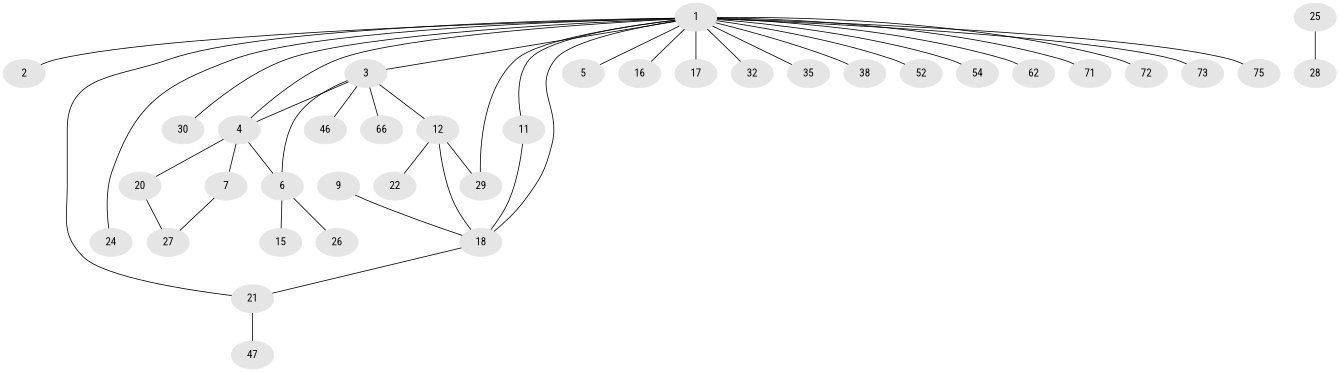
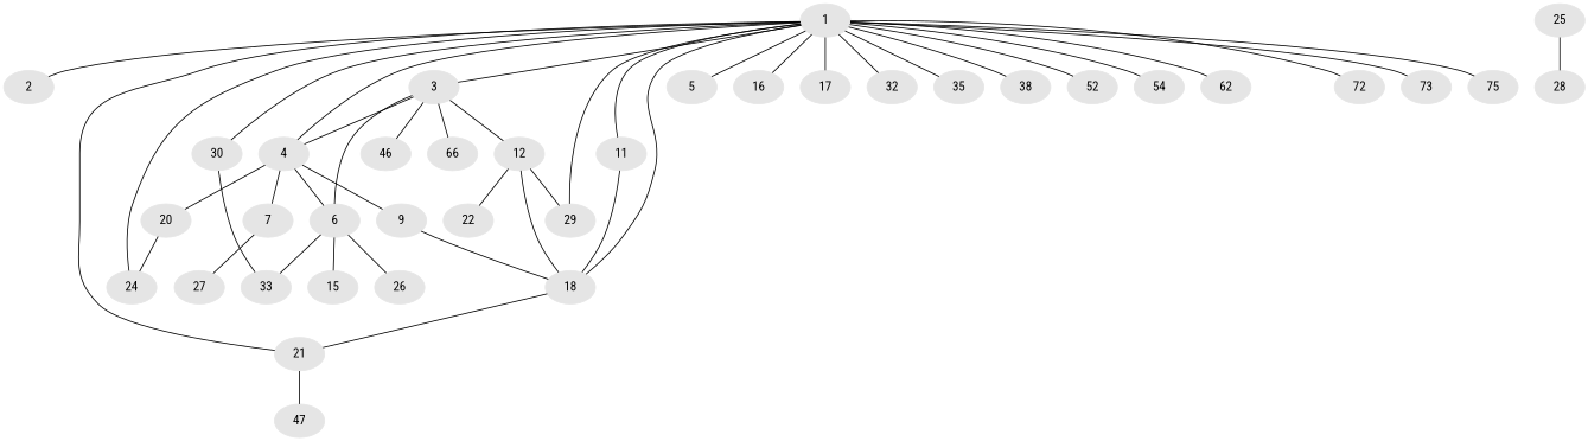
  graph {
    fontname="Roboto Condensed"
    node [color=gray90 fontname="Roboto Condensed" style=filled]
    edge [fontname="Roboto Condensed"]
    1
    2
    3 [super="+13"]
    4 [super="+14+34+10"]
    5
    11 [super="+23"]
    16
    17
    18 [super="+19+36"]
    21
    24
    30 [super="+31"]
    32
    35
    38 [super="+51+56+61"]
    52
    54
    62
-   71
    72
    73
    75
    29 [super="+70"]
    6 [super="+69+59+63+40"]
    12 [super="+37"]
    n26 [label=46]
    66
    7 [super="+8"]
    9 [super="+65+53+50+39"]
    20
    47
    25 [super="+45+67"]
    28
+   33 [super="+74+46"]
    15
    26
    22
    27
    1 -- 2
    1 -- 3
    1 -- 4
    1 -- 5
    1 -- 11 [weight=2]
    1 -- 16
    1 -- 17
    1 -- 18
    1 -- 21
    1 -- 24
    1 -- 30
    1 -- 32
    1 -- 35
    1 -- 38 [weight=3]
    1 -- 52
    1 -- 54
    1 -- 62
-   1 -- 71
    1 -- 72
    1 -- 73
    1 -- 75
    1 -- 29
    3 -- 4
    3 -- 6
    3 -- 12
    3 -- n26
    3 -- 66
    4 -- 6
    4 -- 7
+   4 -- 9
    4 -- 20
    11 -- 18 [weight=2]
    18 -- 21
    21 -- 47
+   30 -- 33
+   6 -- 33
    6 -- 15
    6 -- 26
    12 -- 18
    12 -- 29
    12 -- 22
    7 -- 27
    9 -- 18
-   20 -- 27
+   20 -- 24
    25 -- 28
  }
